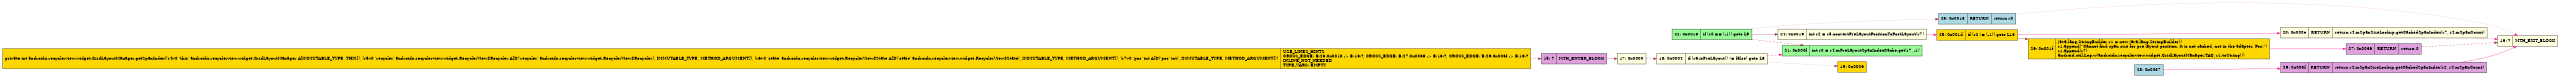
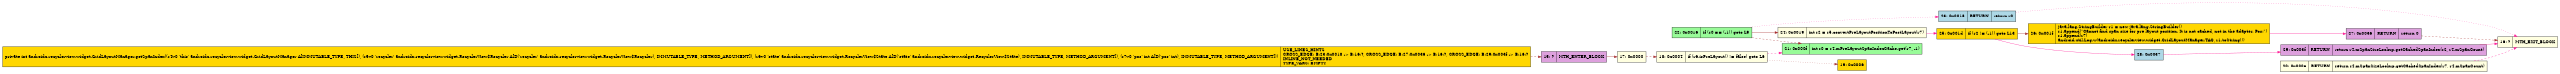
  digraph {
    rankdir=LR
    node [fillcolor=lightyellow shape=record style=filled]
    edge [color=deeppink style=solid]
    n1 [fillcolor=plum label="{15\:\ ?|MTH_ENTER_BLOCK\l}"]
    n2 [label="{17\:\ 0x0000}"]
    n3 [label="{18\:\ 0x0004|if (r6.isPreLayout() != false) goto L6\l}"]
    n4 [fillcolor=gold label="{19\:\ 0x0006}"]
    n5 [fillcolor=palegreen label="{21\:\ 0x000f|int r0 = r4.mPreLayoutSpanIndexCache.get(r7, \-1)\l}"]
    n6 [label="{20\:\ 0x000e|RETURN\l|return r4.mSpanSizeLookup.getCachedSpanIndex(r7, r4.mSpanCount)\l}"]
    n7 [label="{16\:\ ?|MTH_EXIT_BLOCK\l}"]
    n8 [fillcolor=palegreen label="{22\:\ 0x0016|if (r0 == (\-1)) goto L9\l}"]
    n9 [fillcolor=lightblue label="{23\:\ 0x0018|RETURN\l|return r0\l}"]
    n10 [label="{24\:\ 0x0019|int r2 = r5.convertPreLayoutPositionToPostLayout(r7)\l}"]
    n11 [fillcolor=gold label="{25\:\ 0x001d|if (r2 != (\-1)) goto L13\l}"]
    n12 [fillcolor=gold label="{26\:\ 0x001f|java.lang.StringBuilder r1 = new java.lang.StringBuilder()\lr1.append(\"Cannot find span size for pre layout position. It is not cached, not in the adapter. Pos:\")\lr1.append(r7)\landroid.util.Log.w(androidx.recyclerview.widget.GridLayoutManager.TAG, r1.toString())\l}"]
    n13 [fillcolor=lightblue label="{28\:\ 0x0037}"]
    n14 [fillcolor=plum label="{27\:\ 0x0036|RETURN\l|return 0\l}"]
    n15 [fillcolor=plum label="{29\:\ 0x003f|RETURN\l|return r4.mSpanSizeLookup.getCachedSpanIndex(r2, r4.mSpanCount)\l}"]
    n16 [fillcolor=gold label="{private int androidx.recyclerview.widget.GridLayoutManager.getSpanIndex((r4v0 'this' androidx.recyclerview.widget.GridLayoutManager A[IMMUTABLE_TYPE, THIS]), (r5v0 'recycler' androidx.recyclerview.widget.RecyclerView$Recycler A[D('recycler' androidx.recyclerview.widget.RecyclerView$Recycler), IMMUTABLE_TYPE, METHOD_ARGUMENT]), (r6v0 'state' androidx.recyclerview.widget.RecyclerView$State A[D('state' androidx.recyclerview.widget.RecyclerView$State), IMMUTABLE_TYPE, METHOD_ARGUMENT]), (r7v0 'pos' int A[D('pos' int), IMMUTABLE_TYPE, METHOD_ARGUMENT]))  | USE_LINES_HINTS\lCROSS_EDGE: B:23:0x0018 \-\> B:16:?, CROSS_EDGE: B:27:0x0036 \-\> B:16:?, CROSS_EDGE: B:29:0x003f \-\> B:16:?\lINLINE_NOT_NEEDED\lTYPE_VARS: EMPTY\l}"]
    n1 -> n2 [color=brown]
    n2 -> n3 [color=brown style=dashed]
    n3 -> n4 [color=brown style=dotted]
    n3 -> n5 [style=dashed]
    n6 -> n7 [style=dashed]
    n8 -> n5 [color=brown style=dashed]
-   n8 -> n9 [color=brown style=dotted]
+   n8 -> n9 [style=dotted]
    n8 -> n10 [color=brown]
    n9 -> n7 [style=dotted]
    n10 -> n11
    n11 -> n12 [color=brown]
-   n11 -> n6
+   n11 -> n13
    n12 -> n14
    n13 -> n15
    n14 -> n7 [color=brown style=dashed]
    n15 -> n7
    n16 -> n1 [color=brown style=dashed]
  }
